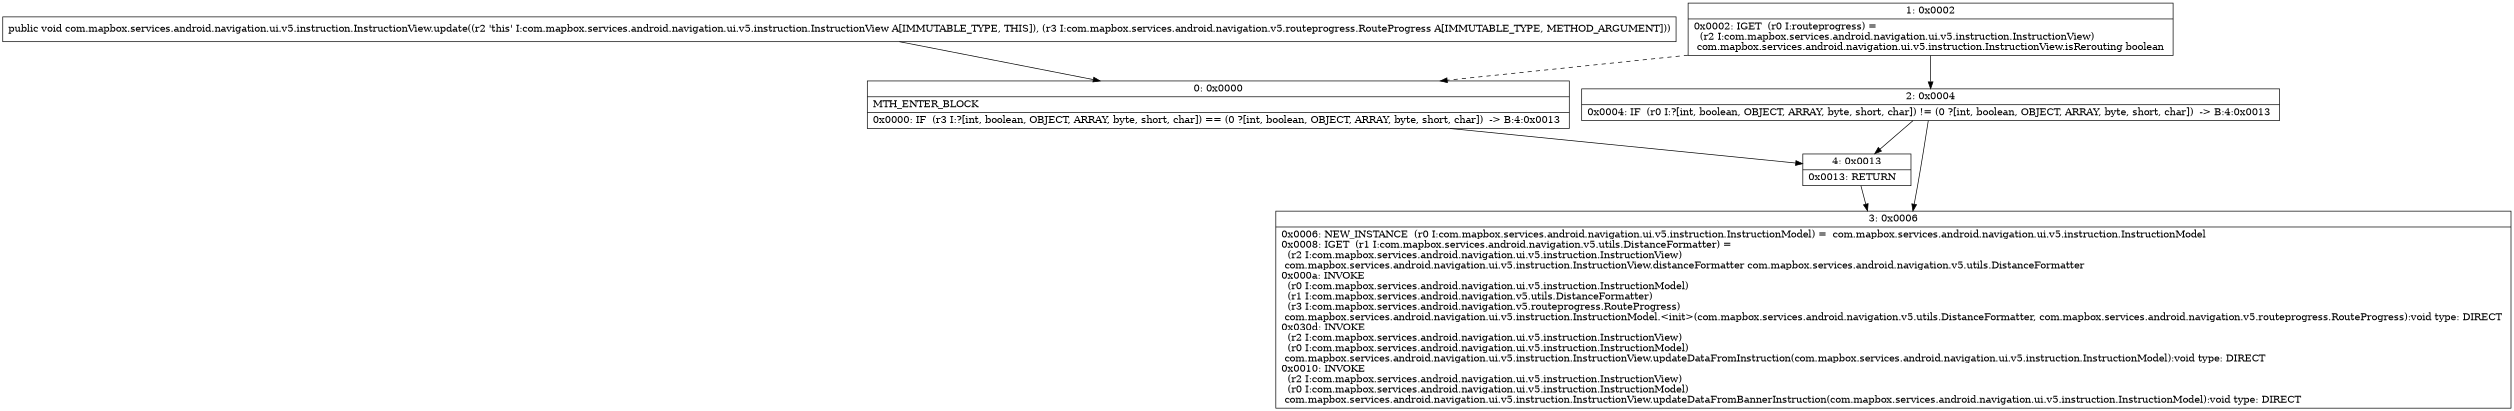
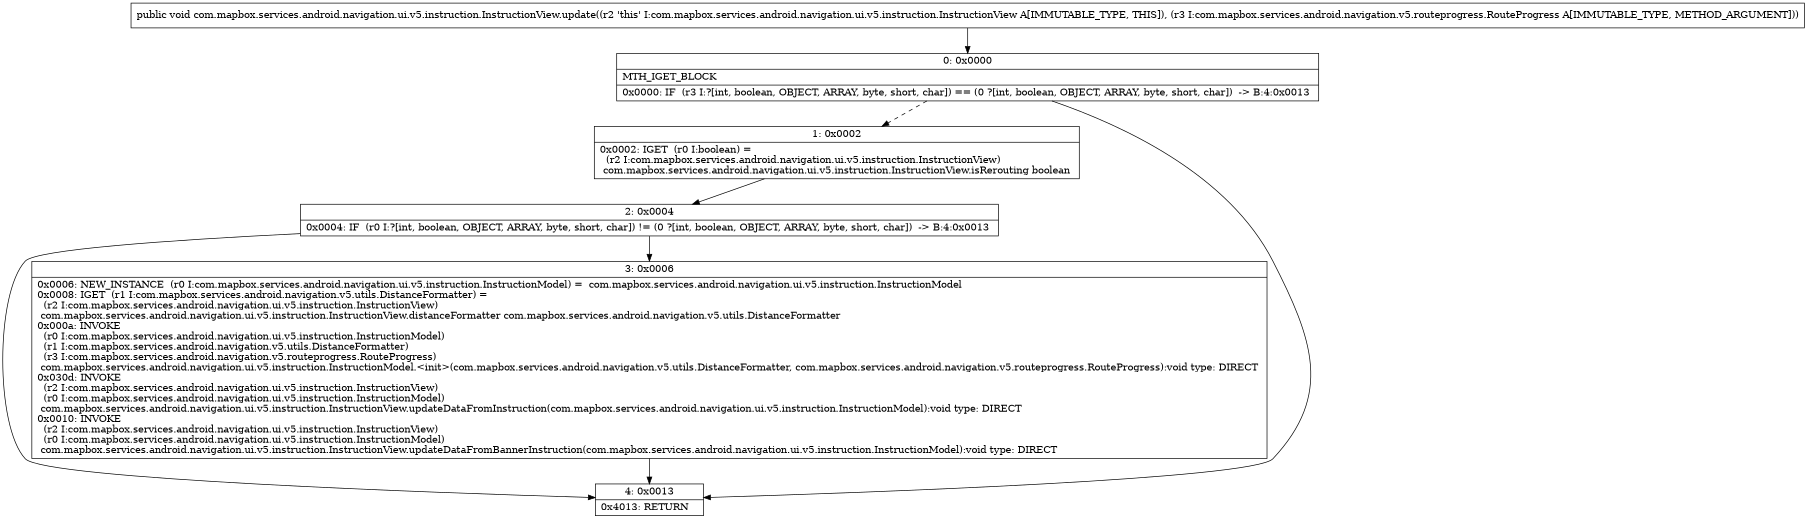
  digraph {
    node [shape=record]
-   n1 [label="{0\:\ 0x0000|MTH_ENTER_BLOCK\l|0x0000: IF  (r3 I:?[int, boolean, OBJECT, ARRAY, byte, short, char]) == (0 ?[int, boolean, OBJECT, ARRAY, byte, short, char])  \-\> B:4:0x0013 \l}"]
-   n2 [label="{1\:\ 0x0002|0x0002: IGET  (r0 I:routeprogress) = \l  (r2 I:com.mapbox.services.android.navigation.ui.v5.instruction.InstructionView)\l com.mapbox.services.android.navigation.ui.v5.instruction.InstructionView.isRerouting boolean \l}"]
-   n3 [label="{4\:\ 0x0013|0x0013: RETURN   \l}"]
+   n1 [label="{0\:\ 0x0000|MTH_IGET_BLOCK\l|0x0000: IF  (r3 I:?[int, boolean, OBJECT, ARRAY, byte, short, char]) == (0 ?[int, boolean, OBJECT, ARRAY, byte, short, char])  \-\> B:4:0x0013 \l}"]
+   n2 [label="{1\:\ 0x0002|0x0002: IGET  (r0 I:boolean) = \l  (r2 I:com.mapbox.services.android.navigation.ui.v5.instruction.InstructionView)\l com.mapbox.services.android.navigation.ui.v5.instruction.InstructionView.isRerouting boolean \l}"]
+   n3 [label="{4\:\ 0x0013|0x4013: RETURN   \l}"]
    n4 [label="{2\:\ 0x0004|0x0004: IF  (r0 I:?[int, boolean, OBJECT, ARRAY, byte, short, char]) != (0 ?[int, boolean, OBJECT, ARRAY, byte, short, char])  \-\> B:4:0x0013 \l}"]
    n5 [label="{3\:\ 0x0006|0x0006: NEW_INSTANCE  (r0 I:com.mapbox.services.android.navigation.ui.v5.instruction.InstructionModel) =  com.mapbox.services.android.navigation.ui.v5.instruction.InstructionModel \l0x0008: IGET  (r1 I:com.mapbox.services.android.navigation.v5.utils.DistanceFormatter) = \l  (r2 I:com.mapbox.services.android.navigation.ui.v5.instruction.InstructionView)\l com.mapbox.services.android.navigation.ui.v5.instruction.InstructionView.distanceFormatter com.mapbox.services.android.navigation.v5.utils.DistanceFormatter \l0x000a: INVOKE  \l  (r0 I:com.mapbox.services.android.navigation.ui.v5.instruction.InstructionModel)\l  (r1 I:com.mapbox.services.android.navigation.v5.utils.DistanceFormatter)\l  (r3 I:com.mapbox.services.android.navigation.v5.routeprogress.RouteProgress)\l com.mapbox.services.android.navigation.ui.v5.instruction.InstructionModel.\<init\>(com.mapbox.services.android.navigation.v5.utils.DistanceFormatter, com.mapbox.services.android.navigation.v5.routeprogress.RouteProgress):void type: DIRECT \l0x030d: INVOKE  \l  (r2 I:com.mapbox.services.android.navigation.ui.v5.instruction.InstructionView)\l  (r0 I:com.mapbox.services.android.navigation.ui.v5.instruction.InstructionModel)\l com.mapbox.services.android.navigation.ui.v5.instruction.InstructionView.updateDataFromInstruction(com.mapbox.services.android.navigation.ui.v5.instruction.InstructionModel):void type: DIRECT \l0x0010: INVOKE  \l  (r2 I:com.mapbox.services.android.navigation.ui.v5.instruction.InstructionView)\l  (r0 I:com.mapbox.services.android.navigation.ui.v5.instruction.InstructionModel)\l com.mapbox.services.android.navigation.ui.v5.instruction.InstructionView.updateDataFromBannerInstruction(com.mapbox.services.android.navigation.ui.v5.instruction.InstructionModel):void type: DIRECT \l}"]
    n6 [label="{public void com.mapbox.services.android.navigation.ui.v5.instruction.InstructionView.update((r2 'this' I:com.mapbox.services.android.navigation.ui.v5.instruction.InstructionView A[IMMUTABLE_TYPE, THIS]), (r3 I:com.mapbox.services.android.navigation.v5.routeprogress.RouteProgress A[IMMUTABLE_TYPE, METHOD_ARGUMENT])) }"]
-   n2 -> n1 [style=dashed]
+   n1 -> n2 [style=dashed]
    n1 -> n3
    n2 -> n4
    n4 -> n3
    n4 -> n5 [style=solid]
-   n3 -> n5
+   n5 -> n3
    n6 -> n1
  }
